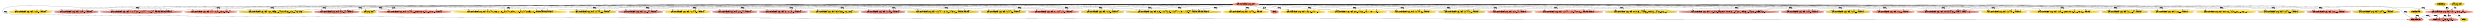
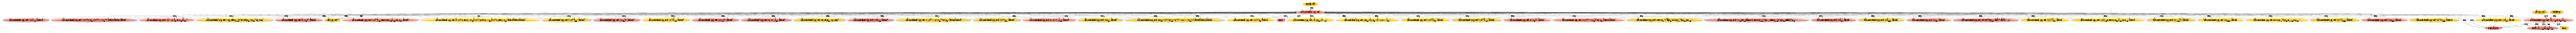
  digraph {
    node [color=black fillcolor=gold style=filled]
    n1 [color=darkorange fillcolor=salmon label="(Call,r_strbuf_set (&op->esil, \"1,a,<<=,$c7,C,=,a,a,=\"))"]
    n2 [color=darkorange fillcolor=salmon label="(Block,static int)"]
    n3 [fillcolor=salmon label="(Literal,\"1,a,<<=,$c7,C,=,a,a,=\")"]
    n4 [label="(Block,)"]
    n5 [color=darkorange fillcolor=salmon label="(Call,r_strbuf_init (&op->esil))"]
    n6 [color=darkorange label="(Call,r_strbuf_setf (&op->esil, \"%s,a,|=\", addrbuf))"]
    n7 [fillcolor=salmon label="(Call,r_strbuf_setf (&op->esil, \"%s,a,^=\", addrbuf))"]
    n8 [fillcolor=salmon label="(Call,r_strbuf_setf (&op->esil, \"1,%s,[1],&,C,=,1,%s,[1],>>,%s,=[1]\", addrbuf, addrbuf, addrbuf))"]
    n9 [color=darkorange fillcolor=salmon label="(Call,r_strbuf_set (&op->esil, \"1,a,<<,C,|,a,=,$c7,C,=,a,a,=\"))"]
    n10 [label="(Call,r_strbuf_setf (&op->esil, \"1,pc,-,0xff,sp,+,=[2],0x%04x,pc,=,2,sp,-=\", op->jump))"]
    n11 [fillcolor=salmon label="(Call,r_strbuf_setf (&op->esil, \"a,%s,=[1]\", addrbuf))"]
    n12 [label="(Call,&op->esil)"]
    n13 [color=darkorange fillcolor=salmon label="(Call,r_strbuf_setf (&op->esil, \"%s,[1],a,+=,C,NUM,$c7,C,=,a,+=,$c7,C,|=\", addrbuf))"]
    n14 [color=darkorange label="(Call,r_strbuf_setf (&op->esil, \"a,%s,[1],&,0x80,&,!,!,N,=,a,%s,[1],&,0x40,&,!,!,V,=,a,%s,[1],&,0xff,&,!,Z,=\",addrbuf, addrbuf, addrbuf))"]
    n15 [label="(Call,r_strbuf_setf (&op->esil, \"%s,[1],a,==\", addrbuf))"]
    n16 [fillcolor=salmon label="(Call,r_strbuf_setf (&op->esil, \"%s,--=[1]\", addrbuf))"]
    n17 [color=darkorange label="(Call,r_strbuf_setf (&op->esil, \"%s,[1],a,=\", addrbuf))"]
    n18 [fillcolor=salmon label="(Call,r_strbuf_setf (&op->esil, \"y,%s,=[1]\", addrbuf))"]
    n19 [fillcolor=salmon label="(Call,r_strbuf_setf (&op->esil, \"C,!,%s,+,a,-=\", addrbuf))"]
    n20 [label="(Call,r_strbuf_setf (&op->esil, \"0x%04x,pc,=\", op->jump))"]
    n21 [fillcolor=salmon label="(Call,r_strbuf_setf (&op->esil, \"%s,a,&=\", addrbuf))"]
    n22 [label="(Call,r_strbuf_setf (&op->esil, \"1,%s,[1],<<,C,|,%s,=[1],$c7,C,=\", addrbuf, addrbuf))"]
    n23 [label="(Call,r_strbuf_setf (&op->esil, \"%s,[1],y,=\", addrbuf))"]
    n24 [color=darkorange fillcolor=salmon label="(Call,r_strbuf_setf (&op->esil, \"C,!,%s,[1],+,a,-=\", addrbuf))"]
    n25 [label="(Call,r_strbuf_setf (&op->esil, \"%s,x,=\", addrbuf))"]
    n26 [label="(Call,r_strbuf_setf (&op->esil, \"C,N,=,1,%s,[1],&,C,=,1,%s,[1],>>,7,N,<<,|,%s,=[1]\", addrbuf, addrbuf, addrbuf))"]
    n27 [color=darkorange label="(Call,r_strbuf_setf (&op->esil, \"%s,[1],x,=\", addrbuf))"]
    n28 [color=darkorange fillcolor=salmon label="(Block,)"]
    n29 [color=darkorange label="(Call,r_strbuf_set (&op->esil, \"1,a,&,C,=,1,a,>>=\"))"]
    n30 [color=darkorange label="(Call,r_strbuf_set (&op->esil, \"C,N,=,1,a,&,C,=,1,a,>>,7,N,<<,|,a,=\"))"]
    n31 [color=darkorange label="(Call,r_strbuf_setf (&op->esil, \"%s,[1],a,&=\", addrbuf))"]
    n32 [label="(Call,r_strbuf_setf (&op->esil, \"%s,[1],a,^=\", addrbuf))"]
    n33 [color=darkorange fillcolor=salmon label="(Call,r_strbuf_setf (&op->esil, \"x,%s,=[1]\", addrbuf))"]
    n34 [color=darkorange fillcolor=salmon label="(Call,r_strbuf_setf (&op->esil, \"1,%s,[1],<<,%s,=[1],$c7,C,=\", addrbuf, addrbuf))"]
    n35 [label="(Call,r_strbuf_set (&op->esil, \"0x101,sp,+,[1],flags,=,0x102,sp,+,[2],pc,=,3,sp,+=\"))"]
    n36 [fillcolor=salmon label="(Call,r_strbuf_set (&op->esil, \",1,I,=,0,D,=,flags,0x10,|,0x100,sp,+,=[1],pc,1,+,0xfe,sp,+,=[2],3,sp,-=,0xfffe,[2],pc,=\"))"]
    n37 [fillcolor=salmon label="(Call,r_strbuf_setf (&op->esil, \"%s,a,=\", addrbuf))"]
    n38 [label="(Call,r_strbuf_setf (&op->esil, \"%s,a,==\", addrbuf))"]
    n39 [color=darkorange fillcolor=salmon label="(Call,r_strbuf_setf (&op->esil, \"%s,y,=\", addrbuf))"]
    n40 [fillcolor=salmon label="(Call,r_strbuf_setf (&op->esil, \"0x%04x,[2],pc,=\", data[1] | data[2] << 8))"]
    n41 [color=darkorange label="(Call,r_strbuf_setf (&op->esil, \"%s,[1],a,|=\", addrbuf))"]
    n42 [color=darkorange label="(Call,r_strbuf_setf (&op->esil, \"%s,a,+=,C,NUM,$c7,C,=,a,+=,$c7,C,|=\", addrbuf))"]
    n43 [label="(Call,r_strbuf_setf (&op->esil, \"%s,++=[1]\", addrbuf))"]
    n44 [color=darkorange label="(Call,r_strbuf_setf (&op->esil, \"%s,y,==\", addrbuf))"]
    n45 [color=darkorange label="(Call,r_strbuf_set (&op->esil, \"0x101,sp,+,[2],pc,=,pc,++=,2,sp,+=\"))"]
    n46 [label="(Call,r_strbuf_setf (&op->esil, \"%s,[1],y,==\", addrbuf))"]
    n47 [color=darkorange fillcolor=salmon label="(Call,r_strbuf_setf (&op->esil, \"%s,x,==\", addrbuf))"]
    n48 [label="(Call,r_strbuf_setf (&op->esil, \"%s,[1],x,==\", addrbuf))"]
    n49 [label="(Identifier,op)"]
    n50 [label="(Call,&op->esil)"]
    n51 [color=darkorange label="(Identifier,data)"]
    n1 -> n2 [label="DDG: "]
    n1 -> n2 [label="DDG: "]
    n1 -> n3 [label="CFG: "]
    n1 -> n4 [label="AST: "]
    n3 -> n1 [label="AST: "]
    n5 -> n1 [label="DDG: "]
    n5 -> n2 [label="DDG: "]
    n5 -> n2 [label="DDG: "]
    n5 -> n6 [label="DDG: "]
    n5 -> n7 [label="DDG: "]
    n5 -> n8 [label="DDG: "]
    n5 -> n9 [label="DDG: "]
    n5 -> n10 [label="DDG: "]
    n5 -> n11 [label="DDG: "]
    n5 -> n12 [label="CFG: "]
    n5 -> n13 [label="DDG: "]
    n5 -> n14 [label="DDG: "]
    n5 -> n15 [label="DDG: "]
    n5 -> n16 [label="DDG: "]
    n5 -> n17 [label="DDG: "]
    n5 -> n18 [label="DDG: "]
    n5 -> n19 [label="DDG: "]
    n5 -> n20 [label="DDG: "]
    n5 -> n21 [label="DDG: "]
    n5 -> n22 [label="DDG: "]
    n5 -> n23 [label="DDG: "]
    n5 -> n24 [label="DDG: "]
    n5 -> n25 [label="DDG: "]
    n5 -> n26 [label="DDG: "]
    n5 -> n27 [label="DDG: "]
    n5 -> n28 [label="AST: "]
    n5 -> n29 [label="DDG: "]
    n5 -> n30 [label="DDG: "]
    n5 -> n31 [label="DDG: "]
    n5 -> n32 [label="DDG: "]
    n5 -> n33 [label="DDG: "]
    n5 -> n34 [label="DDG: "]
    n5 -> n35 [label="DDG: "]
    n5 -> n36 [label="DDG: "]
    n5 -> n37 [label="DDG: "]
    n5 -> n38 [label="DDG: "]
    n5 -> n39 [label="DDG: "]
    n5 -> n40 [label="DDG: "]
    n5 -> n41 [label="DDG: "]
    n5 -> n42 [label="DDG: "]
    n5 -> n43 [label="DDG: "]
    n5 -> n44 [label="DDG: "]
    n5 -> n45 [label="DDG: "]
    n5 -> n46 [label="DDG: "]
    n5 -> n47 [label="DDG: "]
    n5 -> n48 [label="DDG: "]
    n12 -> n5 [label="AST: "]
    n49 -> n1 [label="CFG: "]
    n50 -> n1 [label="AST: "]
-   n51 -> n2 [label="CFG: "]
+   n51 -> n5 [label="CFG: "]
  }
